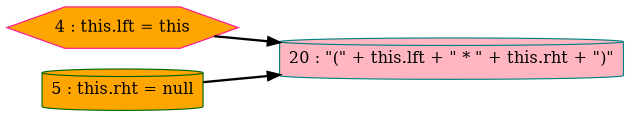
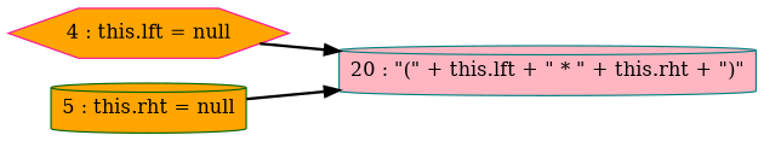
  digraph {
    rankdir=LR
    node [style=filled fillcolor=orange shape=cylinder]
    edge [style=bold]
-   "4 : this.lft = null" [color=deeppink shape=hexagon label="4 : this.lft = this"]
+   "4 : this.lft = null" [color=deeppink shape=hexagon]
    "20 : \"(\" + this.lft + \" * \" + this.rht + \")\"" [fillcolor=lightpink color=teal]
    "5 : this.rht = null" [color=darkgreen]
    "4 : this.lft = null" -> "20 : \"(\" + this.lft + \" * \" + this.rht + \")\""
    "5 : this.rht = null" -> "20 : \"(\" + this.lft + \" * \" + this.rht + \")\""
  }
